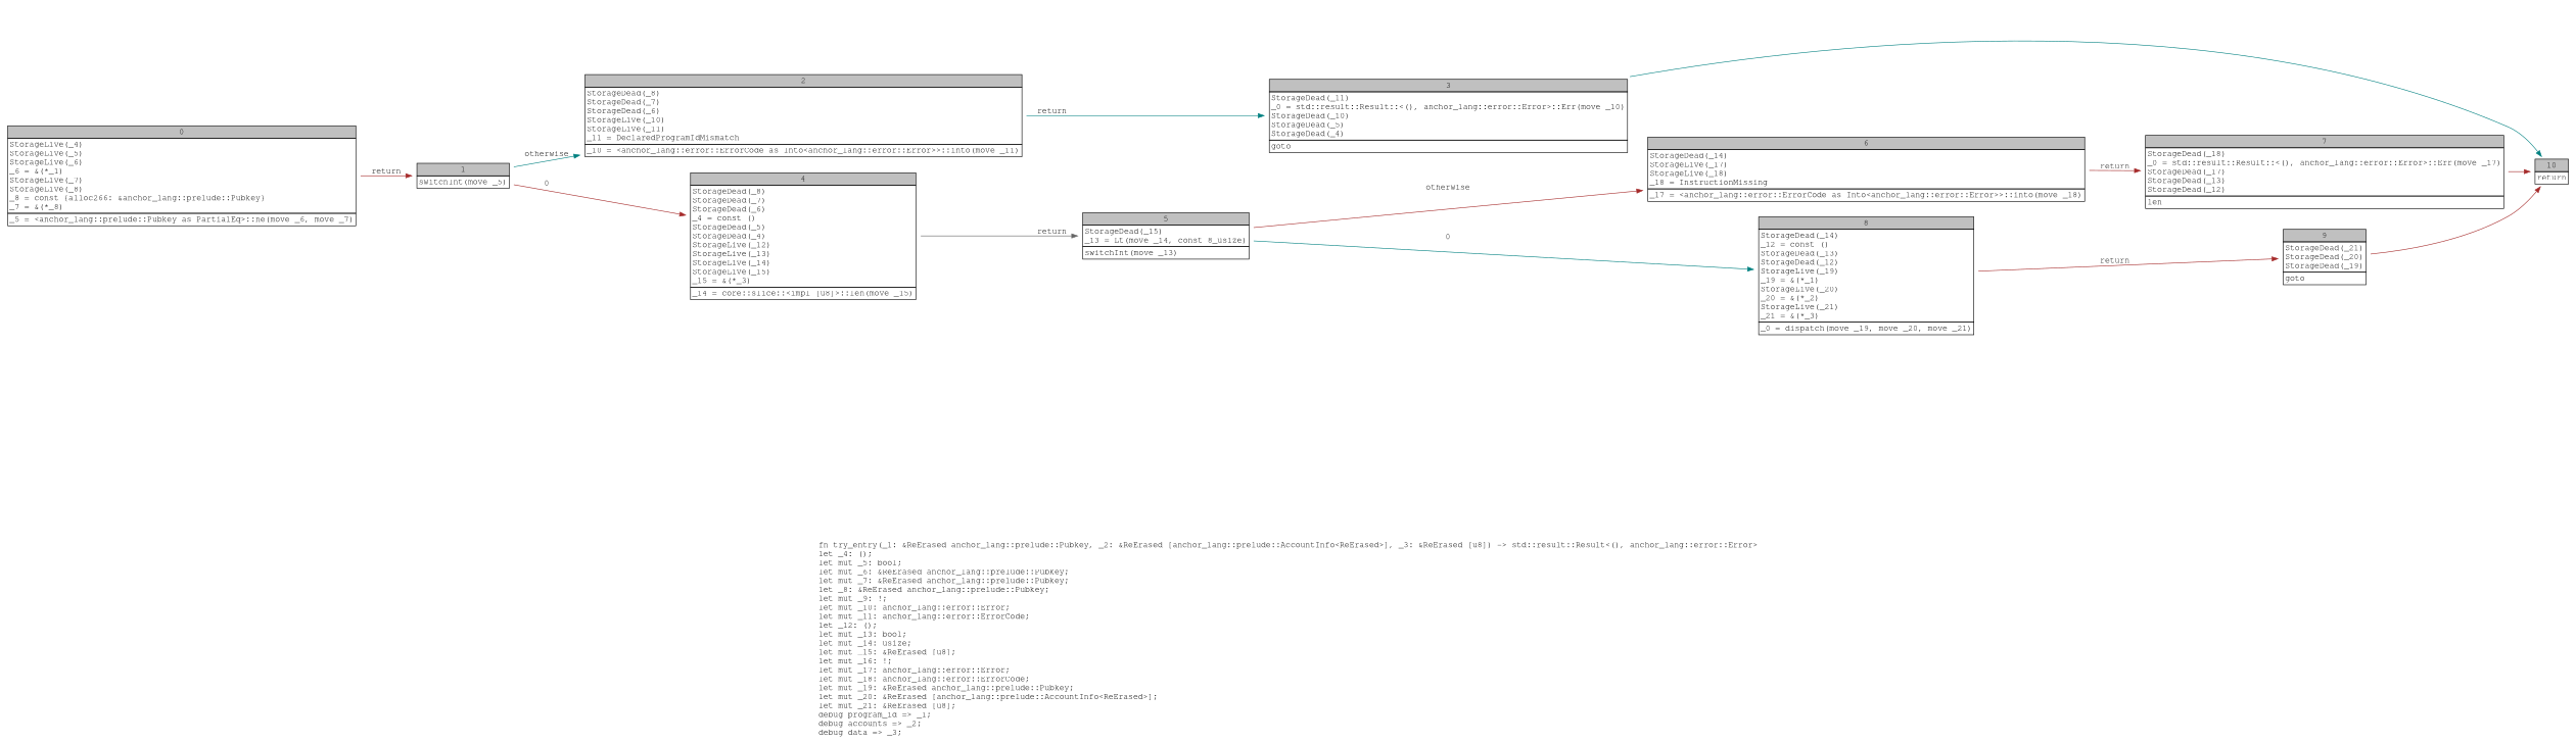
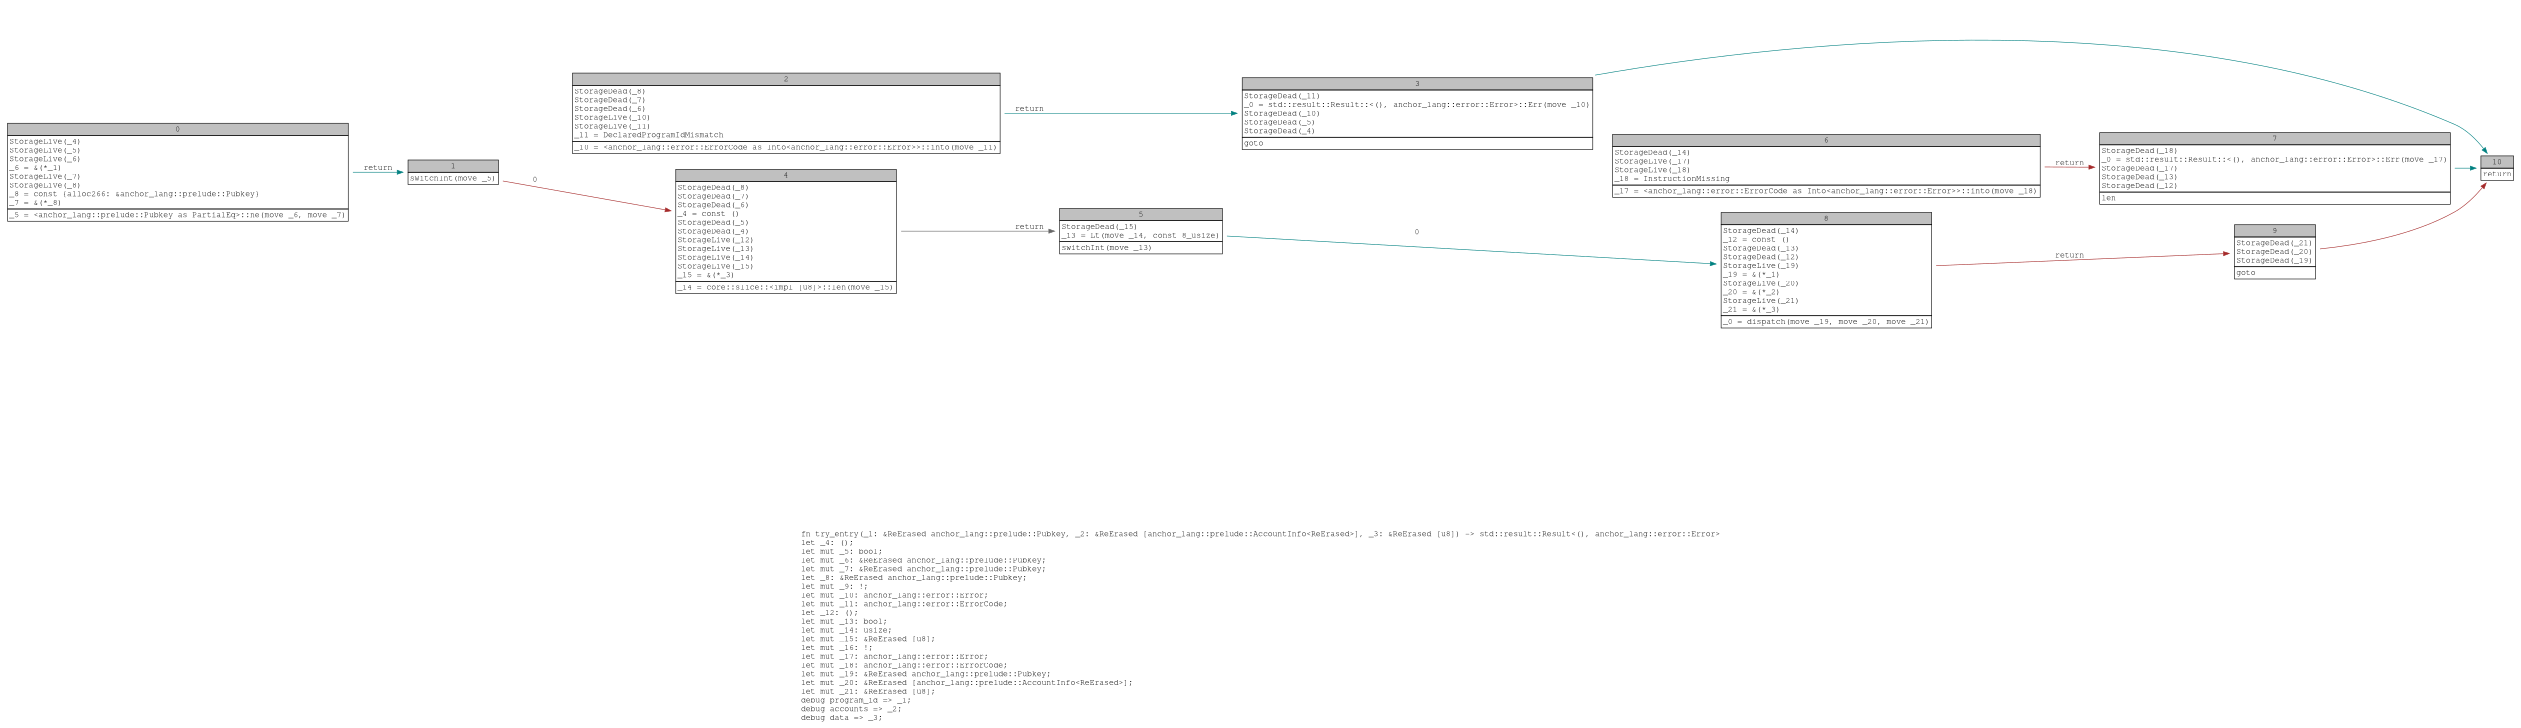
  digraph {
    fontname="Courier, monospace"
    label=<fn try_entry(_1: &amp;ReErased anchor_lang::prelude::Pubkey, _2: &amp;ReErased [anchor_lang::prelude::AccountInfo&lt;ReErased&gt;], _3: &amp;ReErased [u8]) -&gt; std::result::Result&lt;(), anchor_lang::error::Error&gt;<br align="left"/>let _4: ();<br align="left"/>let mut _5: bool;<br align="left"/>let mut _6: &amp;ReErased anchor_lang::prelude::Pubkey;<br align="left"/>let mut _7: &amp;ReErased anchor_lang::prelude::Pubkey;<br align="left"/>let _8: &amp;ReErased anchor_lang::prelude::Pubkey;<br align="left"/>let mut _9: !;<br align="left"/>let mut _10: anchor_lang::error::Error;<br align="left"/>let mut _11: anchor_lang::error::ErrorCode;<br align="left"/>let _12: ();<br align="left"/>let mut _13: bool;<br align="left"/>let mut _14: usize;<br align="left"/>let mut _15: &amp;ReErased [u8];<br align="left"/>let mut _16: !;<br align="left"/>let mut _17: anchor_lang::error::Error;<br align="left"/>let mut _18: anchor_lang::error::ErrorCode;<br align="left"/>let mut _19: &amp;ReErased anchor_lang::prelude::Pubkey;<br align="left"/>let mut _20: &amp;ReErased [anchor_lang::prelude::AccountInfo&lt;ReErased&gt;];<br align="left"/>let mut _21: &amp;ReErased [u8];<br align="left"/>debug program_id =&gt; _1;<br align="left"/>debug accounts =&gt; _2;<br align="left"/>debug data =&gt; _3;<br align="left"/>>
    rankdir=LR
    node [fontname="Courier, monospace" shape=none]
    edge [color=teal fontname="Courier, monospace"]
    n1 [label=<<table border="0" cellborder="1" cellspacing="0"><tr><td bgcolor="gray" align="center" colspan="1">0</td></tr><tr><td align="left" balign="left">StorageLive(_4)<br/>StorageLive(_5)<br/>StorageLive(_6)<br/>_6 = &amp;(*_1)<br/>StorageLive(_7)<br/>StorageLive(_8)<br/>_8 = const {alloc266: &amp;anchor_lang::prelude::Pubkey}<br/>_7 = &amp;(*_8)<br/></td></tr><tr><td align="left">_5 = &lt;anchor_lang::prelude::Pubkey as PartialEq&gt;::ne(move _6, move _7)</td></tr></table>>]
    n2 [label=<<table border="0" cellborder="1" cellspacing="0"><tr><td bgcolor="gray" align="center" colspan="1">1</td></tr><tr><td align="left">switchInt(move _5)</td></tr></table>>]
    n3 [label=<<table border="0" cellborder="1" cellspacing="0"><tr><td bgcolor="gray" align="center" colspan="1">2</td></tr><tr><td align="left" balign="left">StorageDead(_8)<br/>StorageDead(_7)<br/>StorageDead(_6)<br/>StorageLive(_10)<br/>StorageLive(_11)<br/>_11 = DeclaredProgramIdMismatch<br/></td></tr><tr><td align="left">_10 = &lt;anchor_lang::error::ErrorCode as Into&lt;anchor_lang::error::Error&gt;&gt;::into(move _11)</td></tr></table>>]
    n4 [label=<<table border="0" cellborder="1" cellspacing="0"><tr><td bgcolor="gray" align="center" colspan="1">4</td></tr><tr><td align="left" balign="left">StorageDead(_8)<br/>StorageDead(_7)<br/>StorageDead(_6)<br/>_4 = const ()<br/>StorageDead(_5)<br/>StorageDead(_4)<br/>StorageLive(_12)<br/>StorageLive(_13)<br/>StorageLive(_14)<br/>StorageLive(_15)<br/>_15 = &amp;(*_3)<br/></td></tr><tr><td align="left">_14 = core::slice::&lt;impl [u8]&gt;::len(move _15)</td></tr></table>>]
    n5 [label=<<table border="0" cellborder="1" cellspacing="0"><tr><td bgcolor="gray" align="center" colspan="1">3</td></tr><tr><td align="left" balign="left">StorageDead(_11)<br/>_0 = std::result::Result::&lt;(), anchor_lang::error::Error&gt;::Err(move _10)<br/>StorageDead(_10)<br/>StorageDead(_5)<br/>StorageDead(_4)<br/></td></tr><tr><td align="left">goto</td></tr></table>>]
    n6 [label=<<table border="0" cellborder="1" cellspacing="0"><tr><td bgcolor="gray" align="center" colspan="1">5</td></tr><tr><td align="left" balign="left">StorageDead(_15)<br/>_13 = Lt(move _14, const 8_usize)<br/></td></tr><tr><td align="left">switchInt(move _13)</td></tr></table>>]
    n7 [label=<<table border="0" cellborder="1" cellspacing="0"><tr><td bgcolor="gray" align="center" colspan="1">10</td></tr><tr><td align="left">return</td></tr></table>>]
    n8 [label=<<table border="0" cellborder="1" cellspacing="0"><tr><td bgcolor="gray" align="center" colspan="1">6</td></tr><tr><td align="left" balign="left">StorageDead(_14)<br/>StorageLive(_17)<br/>StorageLive(_18)<br/>_18 = InstructionMissing<br/></td></tr><tr><td align="left">_17 = &lt;anchor_lang::error::ErrorCode as Into&lt;anchor_lang::error::Error&gt;&gt;::into(move _18)</td></tr></table>>]
    n9 [label=<<table border="0" cellborder="1" cellspacing="0"><tr><td bgcolor="gray" align="center" colspan="1">8</td></tr><tr><td align="left" balign="left">StorageDead(_14)<br/>_12 = const ()<br/>StorageDead(_13)<br/>StorageDead(_12)<br/>StorageLive(_19)<br/>_19 = &amp;(*_1)<br/>StorageLive(_20)<br/>_20 = &amp;(*_2)<br/>StorageLive(_21)<br/>_21 = &amp;(*_3)<br/></td></tr><tr><td align="left">_0 = dispatch(move _19, move _20, move _21)</td></tr></table>>]
    n10 [label=<<table border="0" cellborder="1" cellspacing="0"><tr><td bgcolor="gray" align="center" colspan="1">7</td></tr><tr><td align="left" balign="left">StorageDead(_18)<br/>_0 = std::result::Result::&lt;(), anchor_lang::error::Error&gt;::Err(move _17)<br/>StorageDead(_17)<br/>StorageDead(_13)<br/>StorageDead(_12)<br/></td></tr><tr><td align="left">len</td></tr></table>>]
    n11 [label=<<table border="0" cellborder="1" cellspacing="0"><tr><td bgcolor="gray" align="center" colspan="1">9</td></tr><tr><td align="left" balign="left">StorageDead(_21)<br/>StorageDead(_20)<br/>StorageDead(_19)<br/></td></tr><tr><td align="left">goto</td></tr></table>>]
-   n1 -> n2 [color=brown label=return]
-   n2 -> n3 [label=otherwise]
+   n1 -> n2 [label=return]
    n2 -> n4 [color=brown label=0]
    n3 -> n5 [label=return]
    n4 -> n6 [color=gray40 label=return]
    n5 -> n7
-   n6 -> n8 [color=brown label=otherwise]
    n6 -> n9 [label=0]
    n8 -> n10 [color=brown label=return]
    n9 -> n11 [color=brown label=return]
-   n10 -> n7 [color=brown]
+   n10 -> n7
    n11 -> n7 [color=brown]
  }
